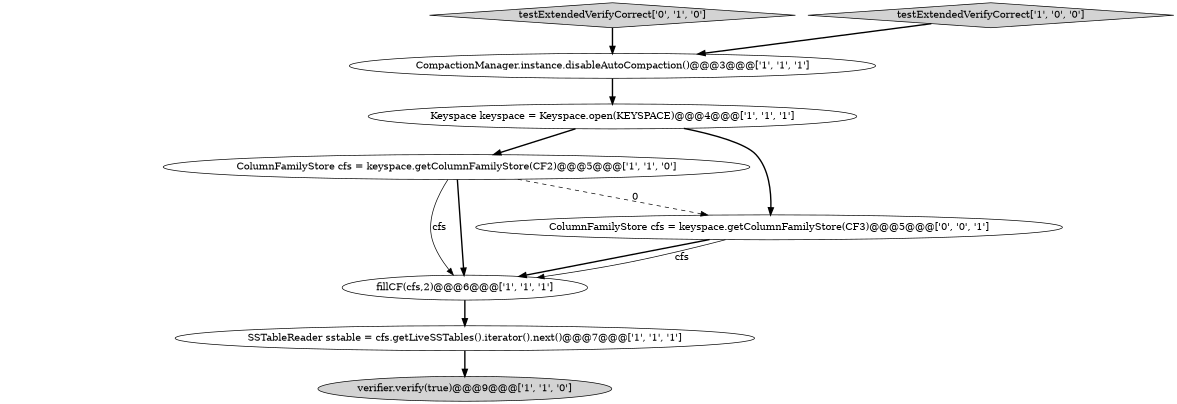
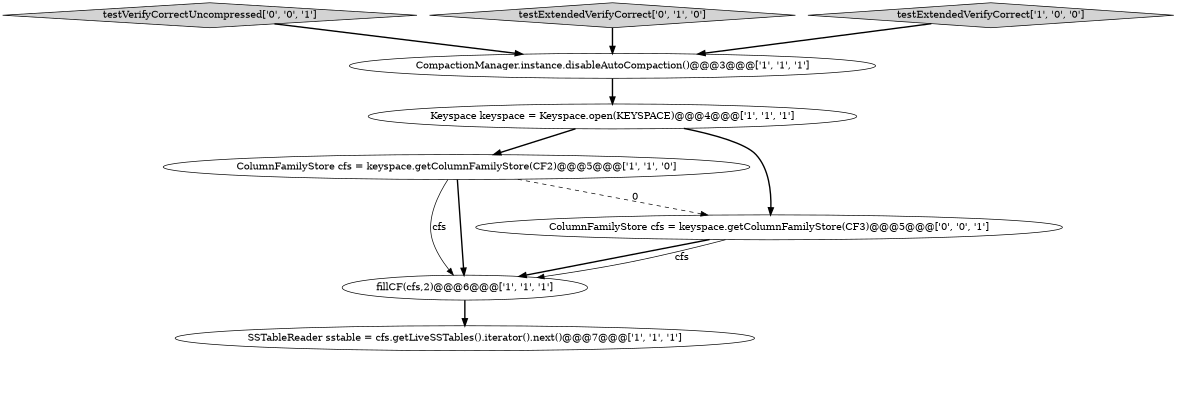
  digraph {
    node [fillcolor=white shape=ellipse style=filled]
    edge [style=bold]
    n1 [label="fillCF(cfs,2)@@@6@@@['1', '1', '1']"]
    n2 [label="SSTableReader sstable = cfs.getLiveSSTables().iterator().next()@@@7@@@['1', '1', '1']"]
-   n3 [fillcolor=lightgray label="verifier.verify(true)@@@9@@@['1', '1', '0']"]
    n4 [label="Keyspace keyspace = Keyspace.open(KEYSPACE)@@@4@@@['1', '1', '1']"]
    n5 [label="ColumnFamilyStore cfs = keyspace.getColumnFamilyStore(CF2)@@@5@@@['1', '1', '0']"]
    n6 [label="ColumnFamilyStore cfs = keyspace.getColumnFamilyStore(CF3)@@@5@@@['0', '0', '1']"]
+   n7 [fillcolor=lightgray label="testVerifyCorrectUncompressed['0', '0', '1']" shape=diamond]
    n8 [label="CompactionManager.instance.disableAutoCompaction()@@@3@@@['1', '1', '1']"]
    n9 [fillcolor=lightgray label="testExtendedVerifyCorrect['0', '1', '0']" shape=diamond]
    n10 [fillcolor=lightgray label="testExtendedVerifyCorrect['1', '0', '0']" shape=diamond]
    n1 -> n2
-   n2 -> n3
    n4 -> n5
    n4 -> n6
    n5 -> n1 [label=cfs style=solid]
    n5 -> n1
    n5 -> n6 [label=0 style=dashed]
    n6 -> n1
    n6 -> n1 [label=cfs style=solid]
+   n7 -> n8
    n8 -> n4
    n9 -> n8
    n10 -> n8
  }
